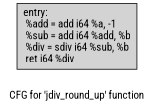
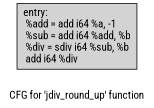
  digraph {
    label="CFG for 'jdiv_round_up' function"
    fontname="Roboto Condensed"
-   n1 [label="{entry:\l  %add = add i64 %a, -1\l  %sub = add i64 %add, %b\l  %div = sdiv i64 %sub, %b\l  ret i64 %div\l}" shape=record style=filled fillcolor=lightgrey fontname="Roboto Condensed"]
+   n1 [label="{entry:\l  %add = add i64 %a, -1\l  %sub = add i64 %add, %b\l  %div = sdiv i64 %sub, %b\l  add i64 %div\l}" shape=record style=filled fillcolor=lightgrey fontname="Roboto Condensed"]
  }
